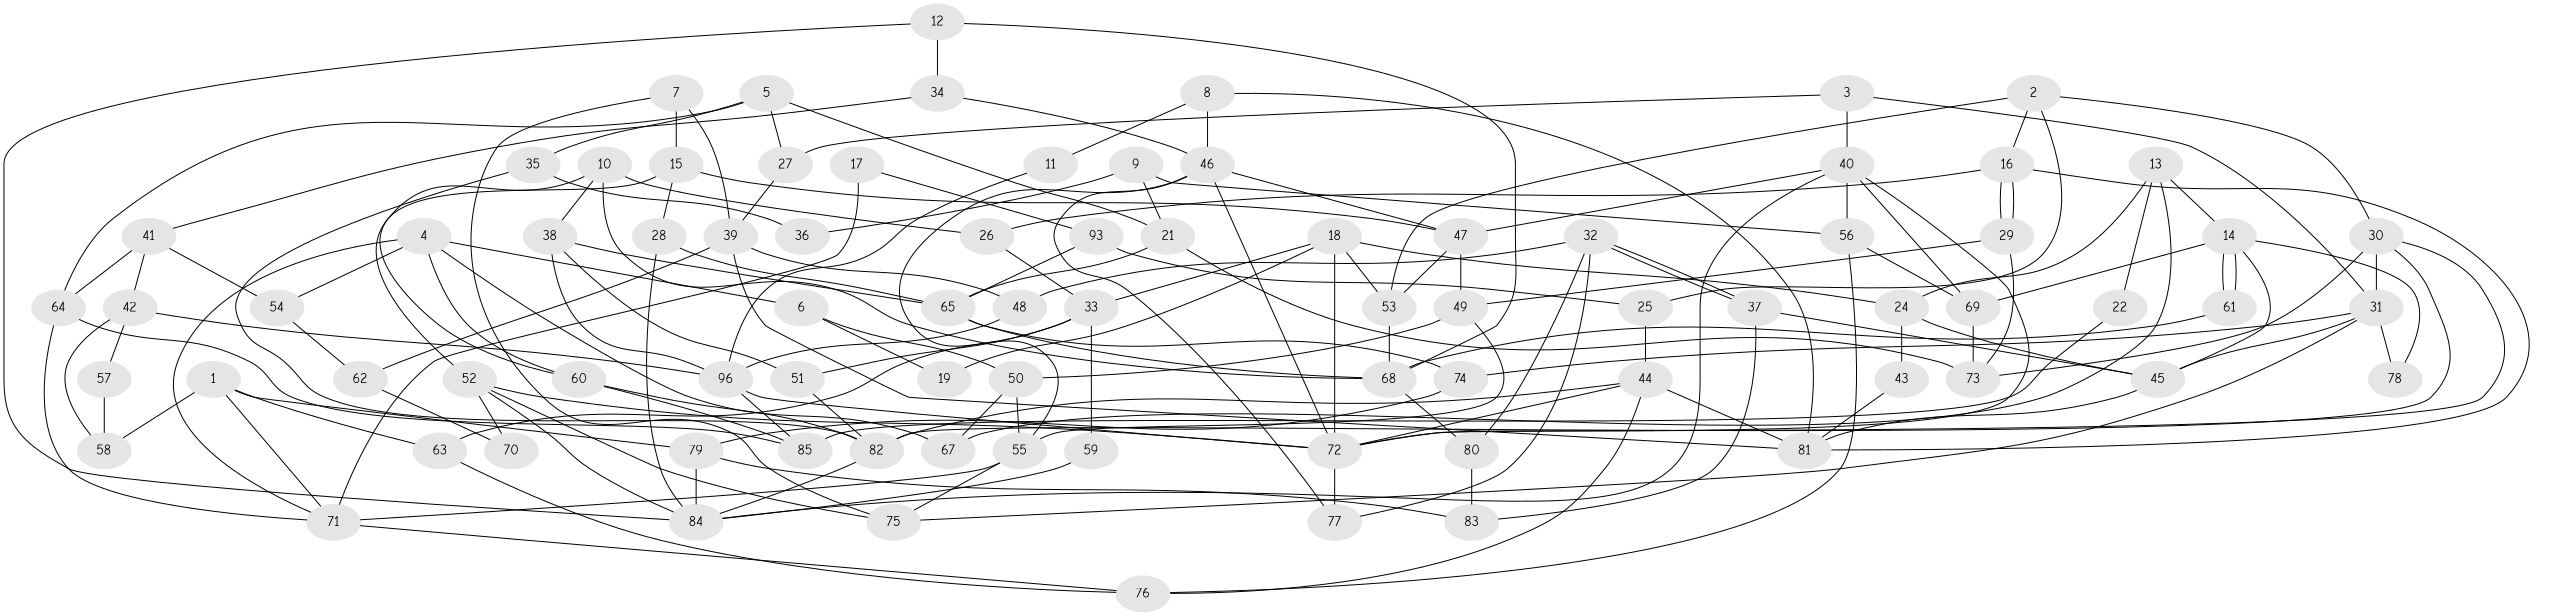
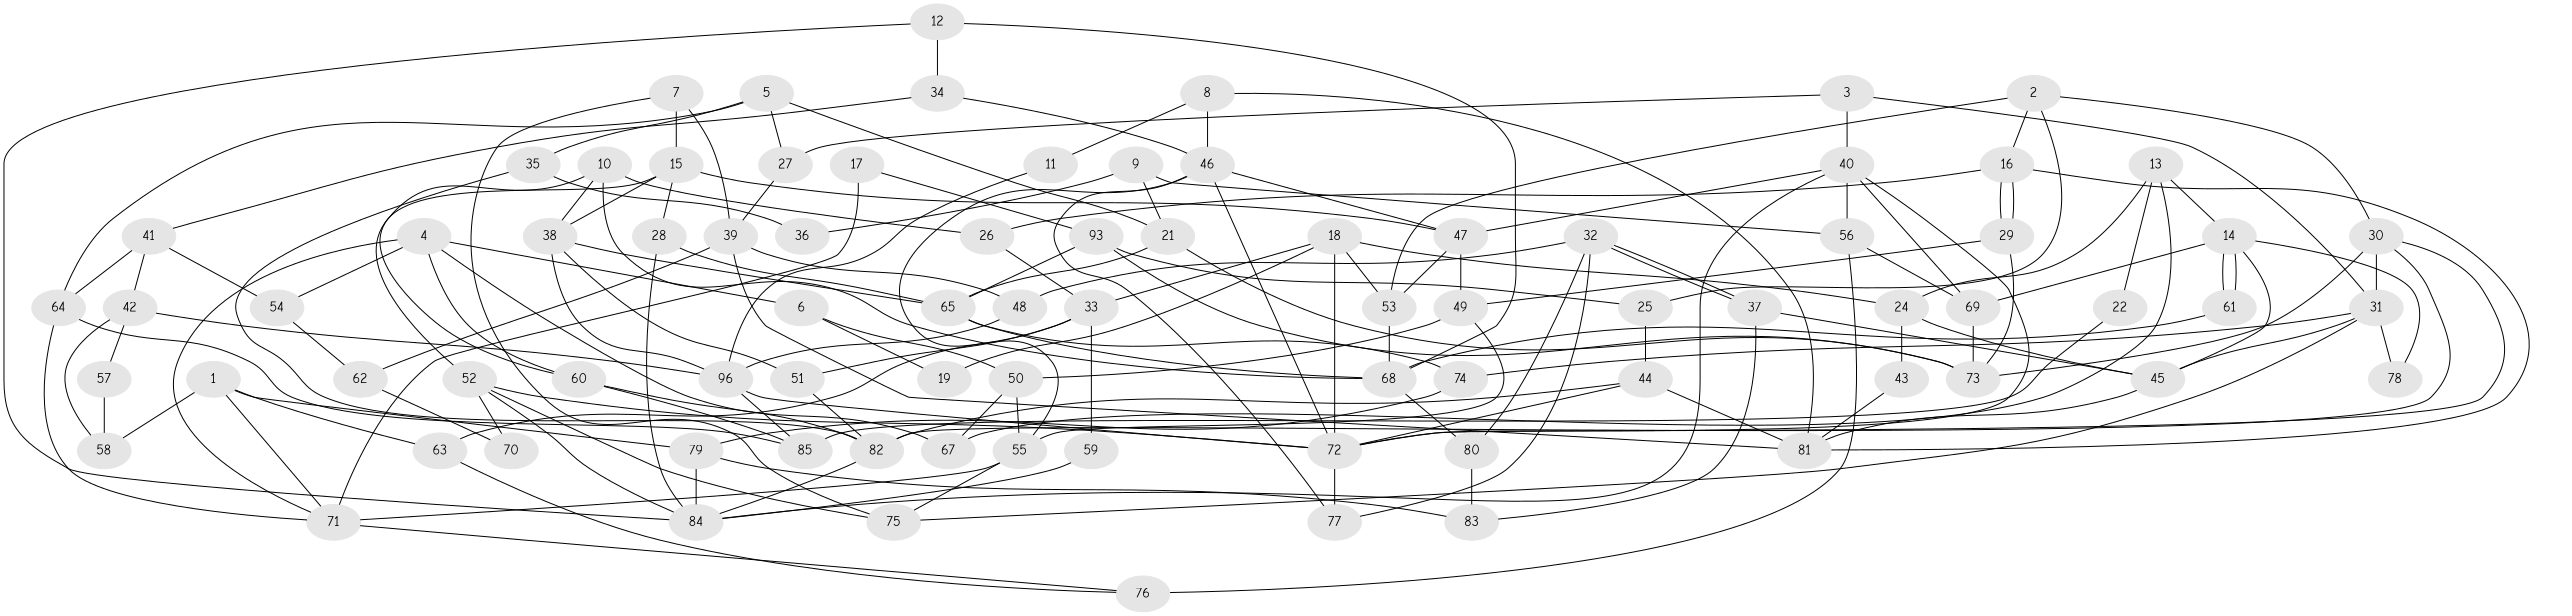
  graph {
    fontname="Comic Neue"
    node [color=gray90 fontname="Comic Neue" style=filled]
    edge [fontname="Comic Neue"]
    1
    58
    63
    71
    79
    76
    84
    83
    2
    16
    25
    30
    53
    81
    26
    29
    44
    31
    72
    73
    82
    68
    3
    27
    40
    39
    75
    45
    78
    74
    56
    69
    47
    4
    6
    54
    60
    67
    19
    50
    62
    85
    5
    21
    35
    64
    65
    36
    55
    7
    15
    38
    28
    52
    48
    8
    11
    46
    n59 [label=96]
    77
    9
    10
    33
    51
    80
    12
    34
    41
    13
    14
    22
    24
    61
    43
    49
    70
    17
    n78 [label=93]
    18
    59
    32
    37
    42
    57
    1 -- 58
    1 -- 63
    1 -- 71
    1 -- 79
    63 -- 76
    71 -- 76
    79 -- 84
    79 -- 83
    2 -- 16
    2 -- 25
    2 -- 30
    2 -- 53
    16 -- 81
    16 -- 26
    16 -- 29
    16 -- 29
    25 -- 44
    30 -- 31
    30 -- 72
    30 -- 73
    30 -- 82
    53 -- 68
    26 -- 33
    29 -- 73
    29 -- 49
-   44 -- 76
    44 -- 81
    44 -- 72
    44 -- 82
    31 -- 75
    31 -- 45
    31 -- 78
    31 -- 74
    72 -- 77
    82 -- 84
    68 -- 80
    3 -- 31
    3 -- 27
    3 -- 40
    27 -- 39
    40 -- 84
    40 -- 72
    40 -- 56
    40 -- 69
    40 -- 47
    39 -- 81
    39 -- 62
    39 -- 48
    45 -- 81
    74 -- 79
    56 -- 76
    56 -- 69
    69 -- 73
    47 -- 53
    47 -- 49
    4 -- 71
    4 -- 6
    4 -- 54
    4 -- 60
    4 -- 67
    6 -- 19
    6 -- 50
    54 -- 62
    60 -- 82
    60 -- 85
    50 -- 67
    50 -- 55
    62 -- 70
    5 -- 27
    5 -- 21
    5 -- 35
    5 -- 64
    21 -- 73
    21 -- 65
    35 -- 82
    35 -- 36
    64 -- 71
    64 -- 85
    65 -- 68
    65 -- 74
    55 -- 71
    55 -- 75
    7 -- 39
    7 -- 75
    7 -- 15
    15 -- 47
+   15 -- 38
    15 -- 28
    15 -- 52
    38 -- 65
    38 -- n59
    38 -- 51
    28 -- 84
    28 -- 65
    52 -- 84
    52 -- 72
    52 -- 75
    52 -- 70
    48 -- n59
    8 -- 81
    8 -- 11
    8 -- 46
    11 -- n59
    46 -- 72
    46 -- 47
    46 -- 55
    46 -- 77
    n59 -- 72
    n59 -- 85
    9 -- 56
    9 -- 21
    9 -- 36
    10 -- 26
    10 -- 68
    10 -- 60
    10 -- 38
    33 -- 63
    33 -- 51
    33 -- 59
    51 -- 82
    80 -- 83
    12 -- 84
    12 -- 68
    12 -- 34
    34 -- 46
    34 -- 41
    41 -- 54
    41 -- 64
    41 -- 42
    13 -- 67
    13 -- 14
    13 -- 22
    13 -- 24
    14 -- 45
    14 -- 78
    14 -- 69
    14 -- 61
    14 -- 61
    22 -- 85
    24 -- 45
    24 -- 43
    61 -- 68
    43 -- 81
    49 -- 50
    49 -- 55
    17 -- 71
    17 -- n78
    n78 -- 25
+   n78 -- 73
    n78 -- 65
    18 -- 53
    18 -- 72
    18 -- 19
    18 -- 33
    18 -- 24
    59 -- 84
    32 -- 48
    32 -- 77
    32 -- 80
    32 -- 37
    32 -- 37
    37 -- 83
    37 -- 45
    42 -- 58
    42 -- n59
    42 -- 57
    57 -- 58
  }
